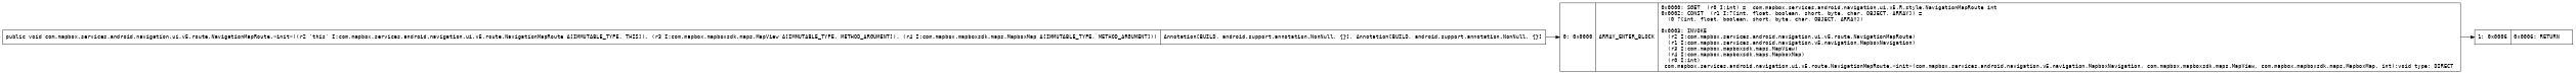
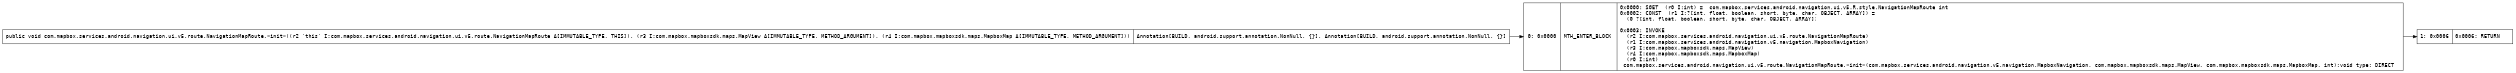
  digraph {
    rankdir=LR
    fontname="DejaVu Sans Mono"
    node [shape=record fontname="DejaVu Sans Mono"]
    edge [fontname="DejaVu Sans Mono"]
-   n1 [label="{0\:\ 0x0000|ARRAY_ENTER_BLOCK\l|0x0000: SGET  (r0 I:int) =  com.mapbox.services.android.navigation.ui.v5.R.style.NavigationMapRoute int \l0x0002: CONST  (r1 I:?[int, float, boolean, short, byte, char, OBJECT, ARRAY]) = \l  (0 ?[int, float, boolean, short, byte, char, OBJECT, ARRAY])\l \l0x0003: INVOKE  \l  (r2 I:com.mapbox.services.android.navigation.ui.v5.route.NavigationMapRoute)\l  (r1 I:com.mapbox.services.android.navigation.v5.navigation.MapboxNavigation)\l  (r3 I:com.mapbox.mapboxsdk.maps.MapView)\l  (r4 I:com.mapbox.mapboxsdk.maps.MapboxMap)\l  (r0 I:int)\l com.mapbox.services.android.navigation.ui.v5.route.NavigationMapRoute.\<init\>(com.mapbox.services.android.navigation.v5.navigation.MapboxNavigation, com.mapbox.mapboxsdk.maps.MapView, com.mapbox.mapboxsdk.maps.MapboxMap, int):void type: DIRECT \l}"]
+   n1 [label="{0\:\ 0x0000|MTH_ENTER_BLOCK\l|0x0000: SGET  (r0 I:int) =  com.mapbox.services.android.navigation.ui.v5.R.style.NavigationMapRoute int \l0x0002: CONST  (r1 I:?[int, float, boolean, short, byte, char, OBJECT, ARRAY]) = \l  (0 ?[int, float, boolean, short, byte, char, OBJECT, ARRAY])\l \l0x0003: INVOKE  \l  (r2 I:com.mapbox.services.android.navigation.ui.v5.route.NavigationMapRoute)\l  (r1 I:com.mapbox.services.android.navigation.v5.navigation.MapboxNavigation)\l  (r3 I:com.mapbox.mapboxsdk.maps.MapView)\l  (r4 I:com.mapbox.mapboxsdk.maps.MapboxMap)\l  (r0 I:int)\l com.mapbox.services.android.navigation.ui.v5.route.NavigationMapRoute.\<init\>(com.mapbox.services.android.navigation.v5.navigation.MapboxNavigation, com.mapbox.mapboxsdk.maps.MapView, com.mapbox.mapboxsdk.maps.MapboxMap, int):void type: DIRECT \l}"]
    n2 [label="{1\:\ 0x0006|0x0006: RETURN   \l}"]
    n3 [label="{public void com.mapbox.services.android.navigation.ui.v5.route.NavigationMapRoute.\<init\>((r2 'this' I:com.mapbox.services.android.navigation.ui.v5.route.NavigationMapRoute A[IMMUTABLE_TYPE, THIS]), (r3 I:com.mapbox.mapboxsdk.maps.MapView A[IMMUTABLE_TYPE, METHOD_ARGUMENT]), (r4 I:com.mapbox.mapboxsdk.maps.MapboxMap A[IMMUTABLE_TYPE, METHOD_ARGUMENT]))  | Annotation[BUILD, android.support.annotation.NonNull, \{\}], Annotation[BUILD, android.support.annotation.NonNull, \{\}]\l}"]
    n1 -> n2
    n3 -> n1
  }
